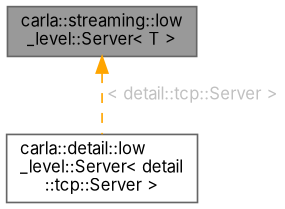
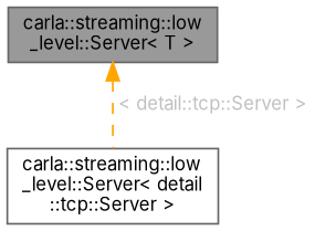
  digraph {
    fontname=Inter
    node [color=gray40 fontname=Inter fontsize=10 shape=box style=filled]
    n1 [fillcolor=grey60 fontcolor=black height=0.2 label="carla::streaming::low\l_level::Server\< T \>" width=0.4]
-   n2 [fillcolor=white height=0.2 label="carla::detail::low\l_level::Server\< detail\l::tcp::Server \>" width=0.4]
+   n2 [fillcolor=white height=0.2 label="carla::streaming::low\l_level::Server\< detail\l::tcp::Server \>" width=0.4]
    n1 -> n2 [color=orange dir=back fontcolor=grey fontname=Inter fontsize=10 label=" \< detail::tcp::Server \>" labelfontname=Helvetica labelfontsize=10 style=dashed]
  }
